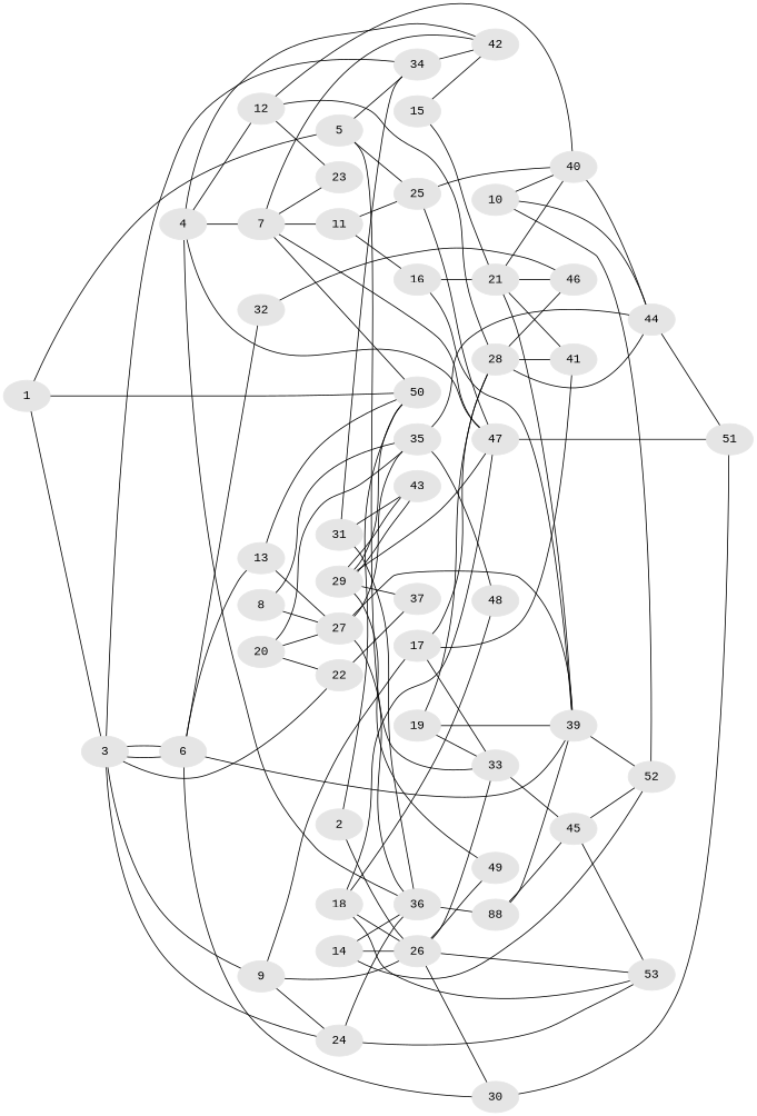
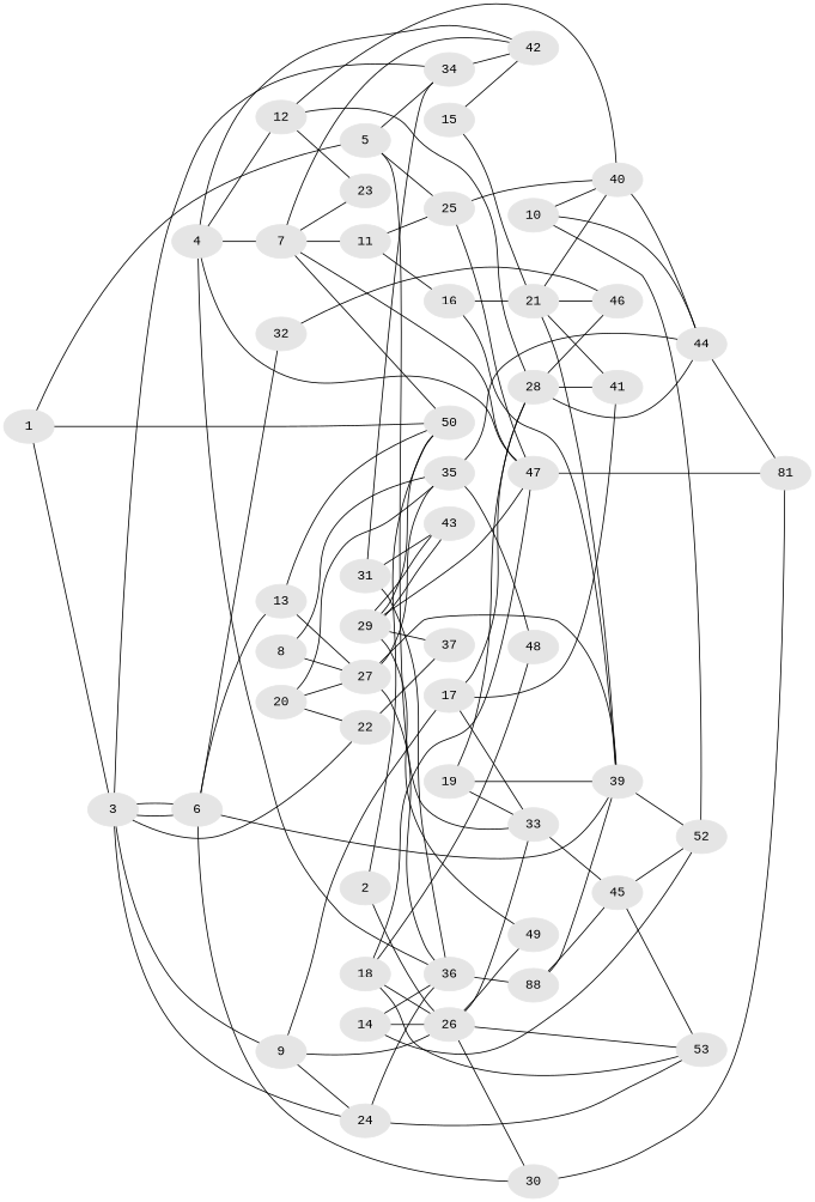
  graph {
    fontname="Liberation Mono"
    rankdir=LR
    node [color=gray90 fontname="Liberation Mono" style=filled]
    edge [fontname="Liberation Mono"]
    1
    3
    5
    50
    6
    9
    22
    24
    34
    25
    33
    2
    26
    30
    53
    49
    13
    32
    39
    17
    37
    36
    42
    4
    7
    12
    47
    11
    23
    40
    28
    n32 [label=88]
-   51
+   51 [label=81]
    45
    27
    46
    52
    16
    8
    35
    44
    48
    41
    10
    21
    14
    15
    18
    19
    20
    29
    43
    31
    1 -- 3
    1 -- 5
    1 -- 50
    3 -- 6
    3 -- 6
    3 -- 9
    3 -- 22
    3 -- 24
    3 -- 34
    5 -- 34
    5 -- 25
    5 -- 33
    6 -- 30
    6 -- 13
    6 -- 32
    6 -- 39
    9 -- 24
    9 -- 26
    9 -- 17
    22 -- 37
    24 -- 53
    24 -- 36
    34 -- 42
    25 -- 47
    25 -- 40
    33 -- 45
    2 -- 50
    2 -- 26
    26 -- 33
    26 -- 30
    26 -- 53
    26 -- 49
    30 -- 51
    13 -- 50
    13 -- 27
    32 -- 46
    39 -- 52
    17 -- 33
    17 -- 28
    17 -- 41
    36 -- n32
    4 -- 36
    4 -- 42
    4 -- 7
    4 -- 12
    4 -- 47
    7 -- 50
    7 -- 42
    7 -- 47
    7 -- 11
    7 -- 23
    12 -- 23
    12 -- 40
    12 -- 28
    47 -- 51
    11 -- 25
    11 -- 16
    40 -- 44
    28 -- 46
    28 -- 44
    28 -- 41
    n32 -- 39
    n32 -- 45
    45 -- 53
    45 -- 52
    27 -- 39
    27 -- 36
    27 -- 35
    16 -- 39
    16 -- 21
    8 -- 27
    8 -- 35
    35 -- 44
    35 -- 48
    44 -- 51
    10 -- 40
    10 -- 52
    10 -- 44
    21 -- 39
    21 -- 40
    21 -- 46
    21 -- 41
    14 -- 26
    14 -- 36
    14 -- 52
    15 -- 42
    15 -- 21
    18 -- 26
    18 -- 53
    18 -- 47
    18 -- 48
    19 -- 33
    19 -- 39
    19 -- 28
    20 -- 22
    20 -- 27
    20 -- 35
    29 -- 50
    29 -- 49
    29 -- 37
    29 -- 47
    29 -- 43
    29 -- 43
    31 -- 34
    31 -- 36
    31 -- 43
  }
